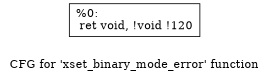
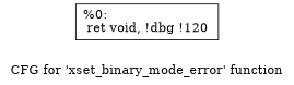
  digraph {
    label="CFG for 'xset_binary_mode_error' function"
    rankdir=LR
-   n1 [label="{%0:\l  ret void, !void !120\l}" shape=record]
+   n1 [label="{%0:\l  ret void, !dbg !120\l}" shape=record]
  }
